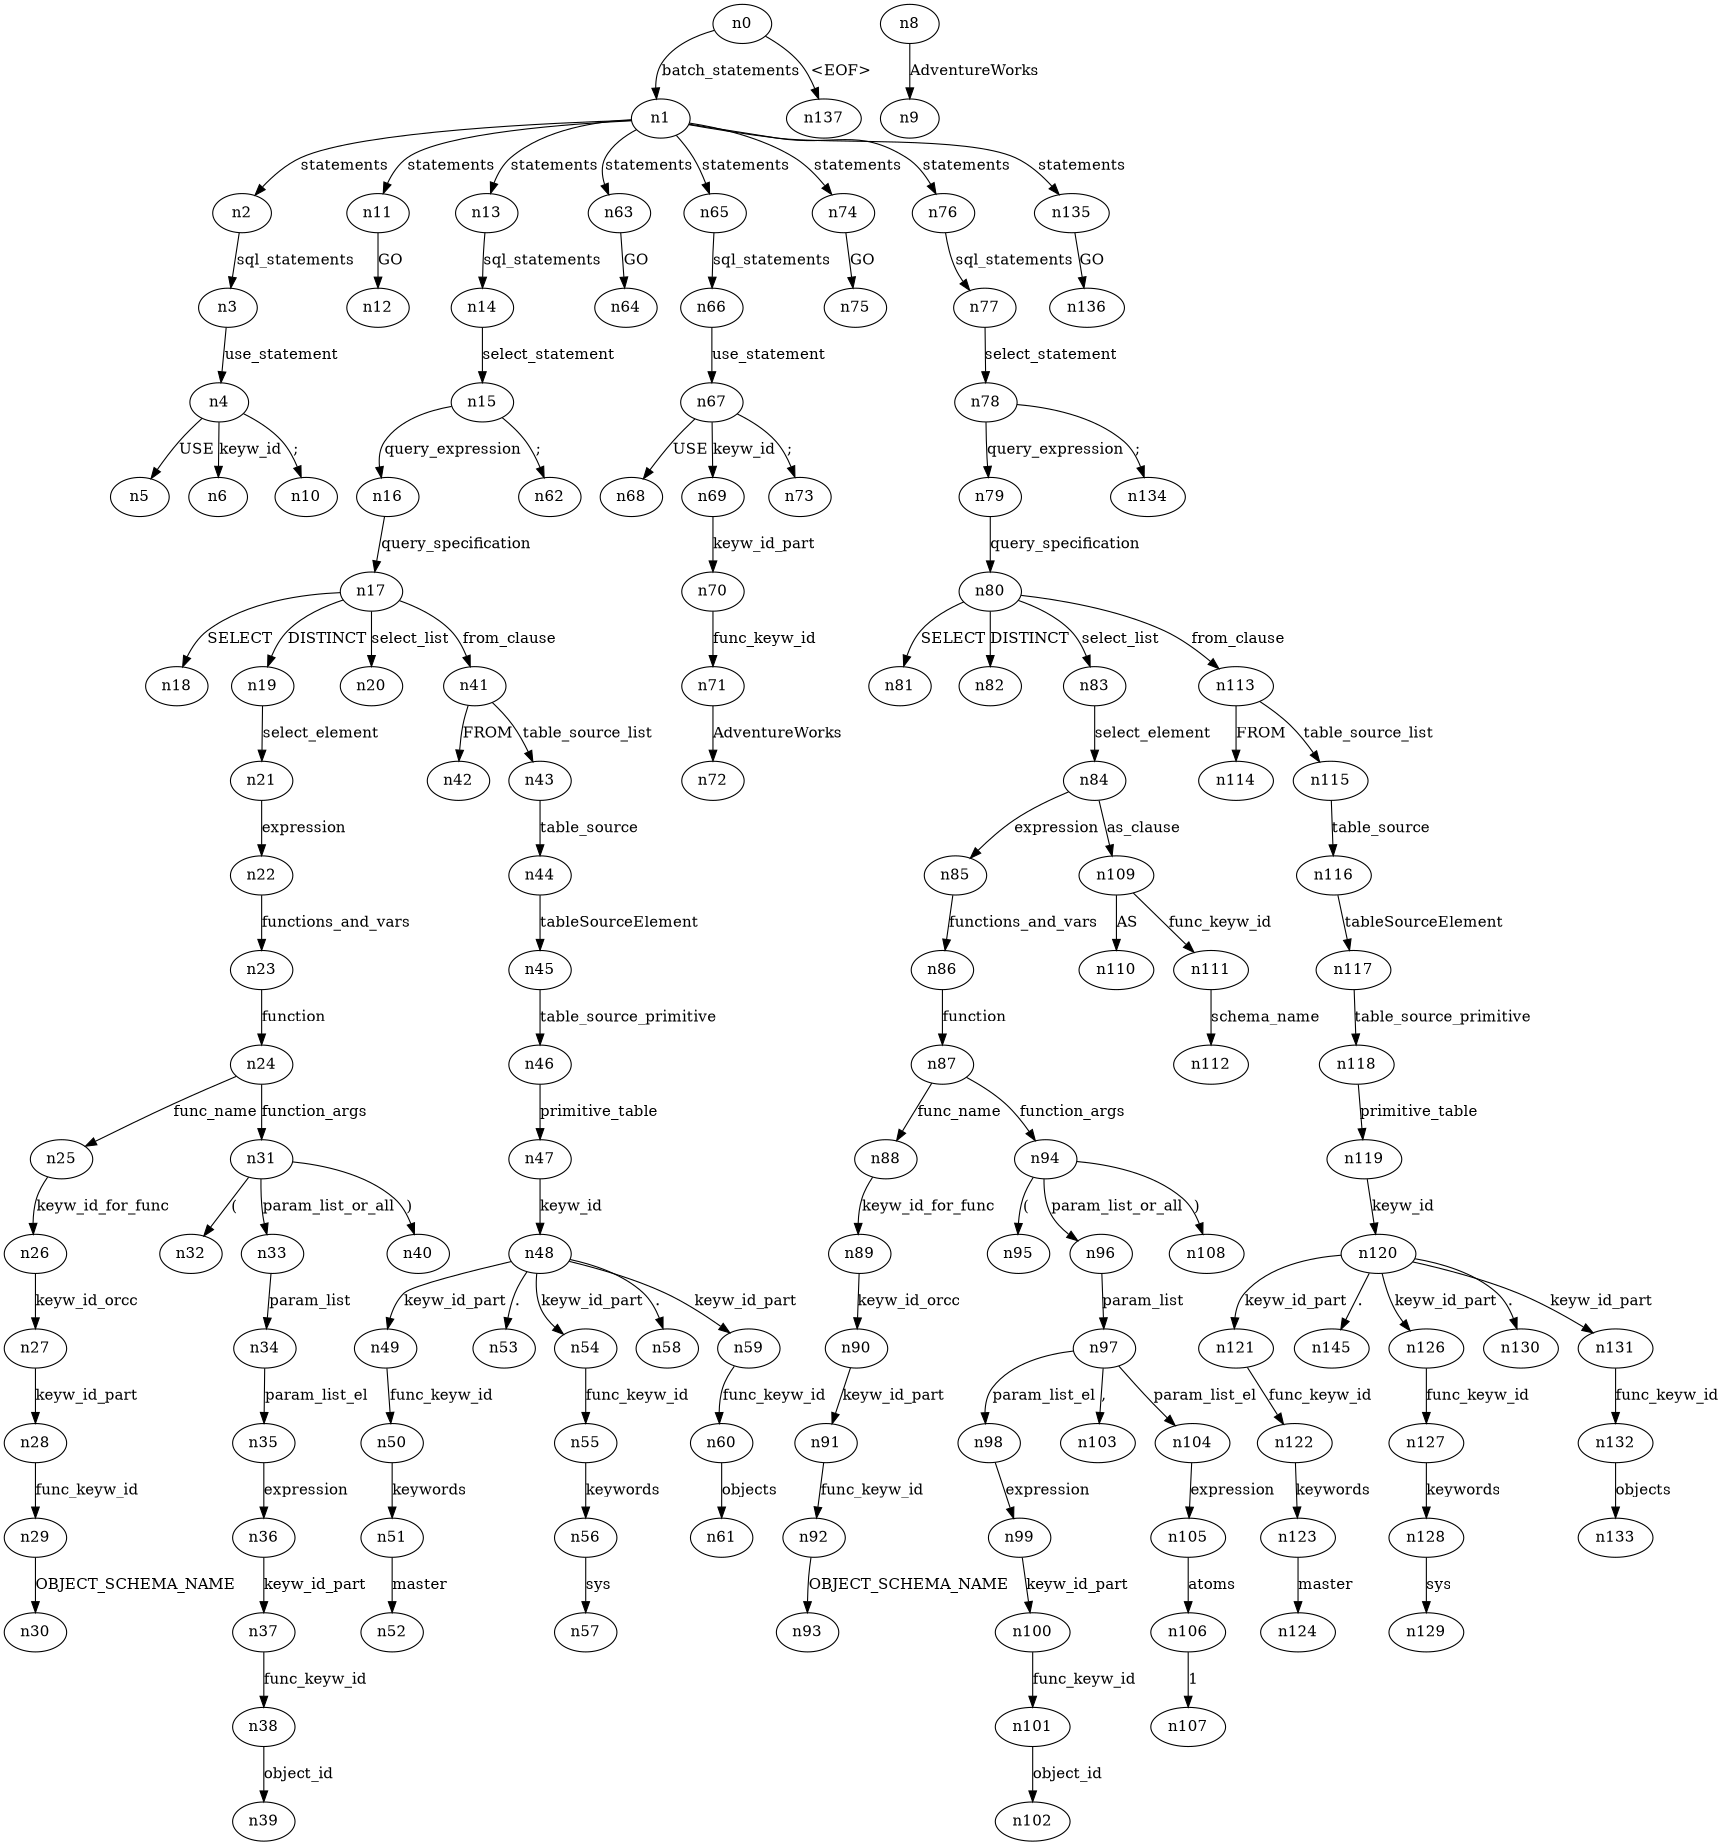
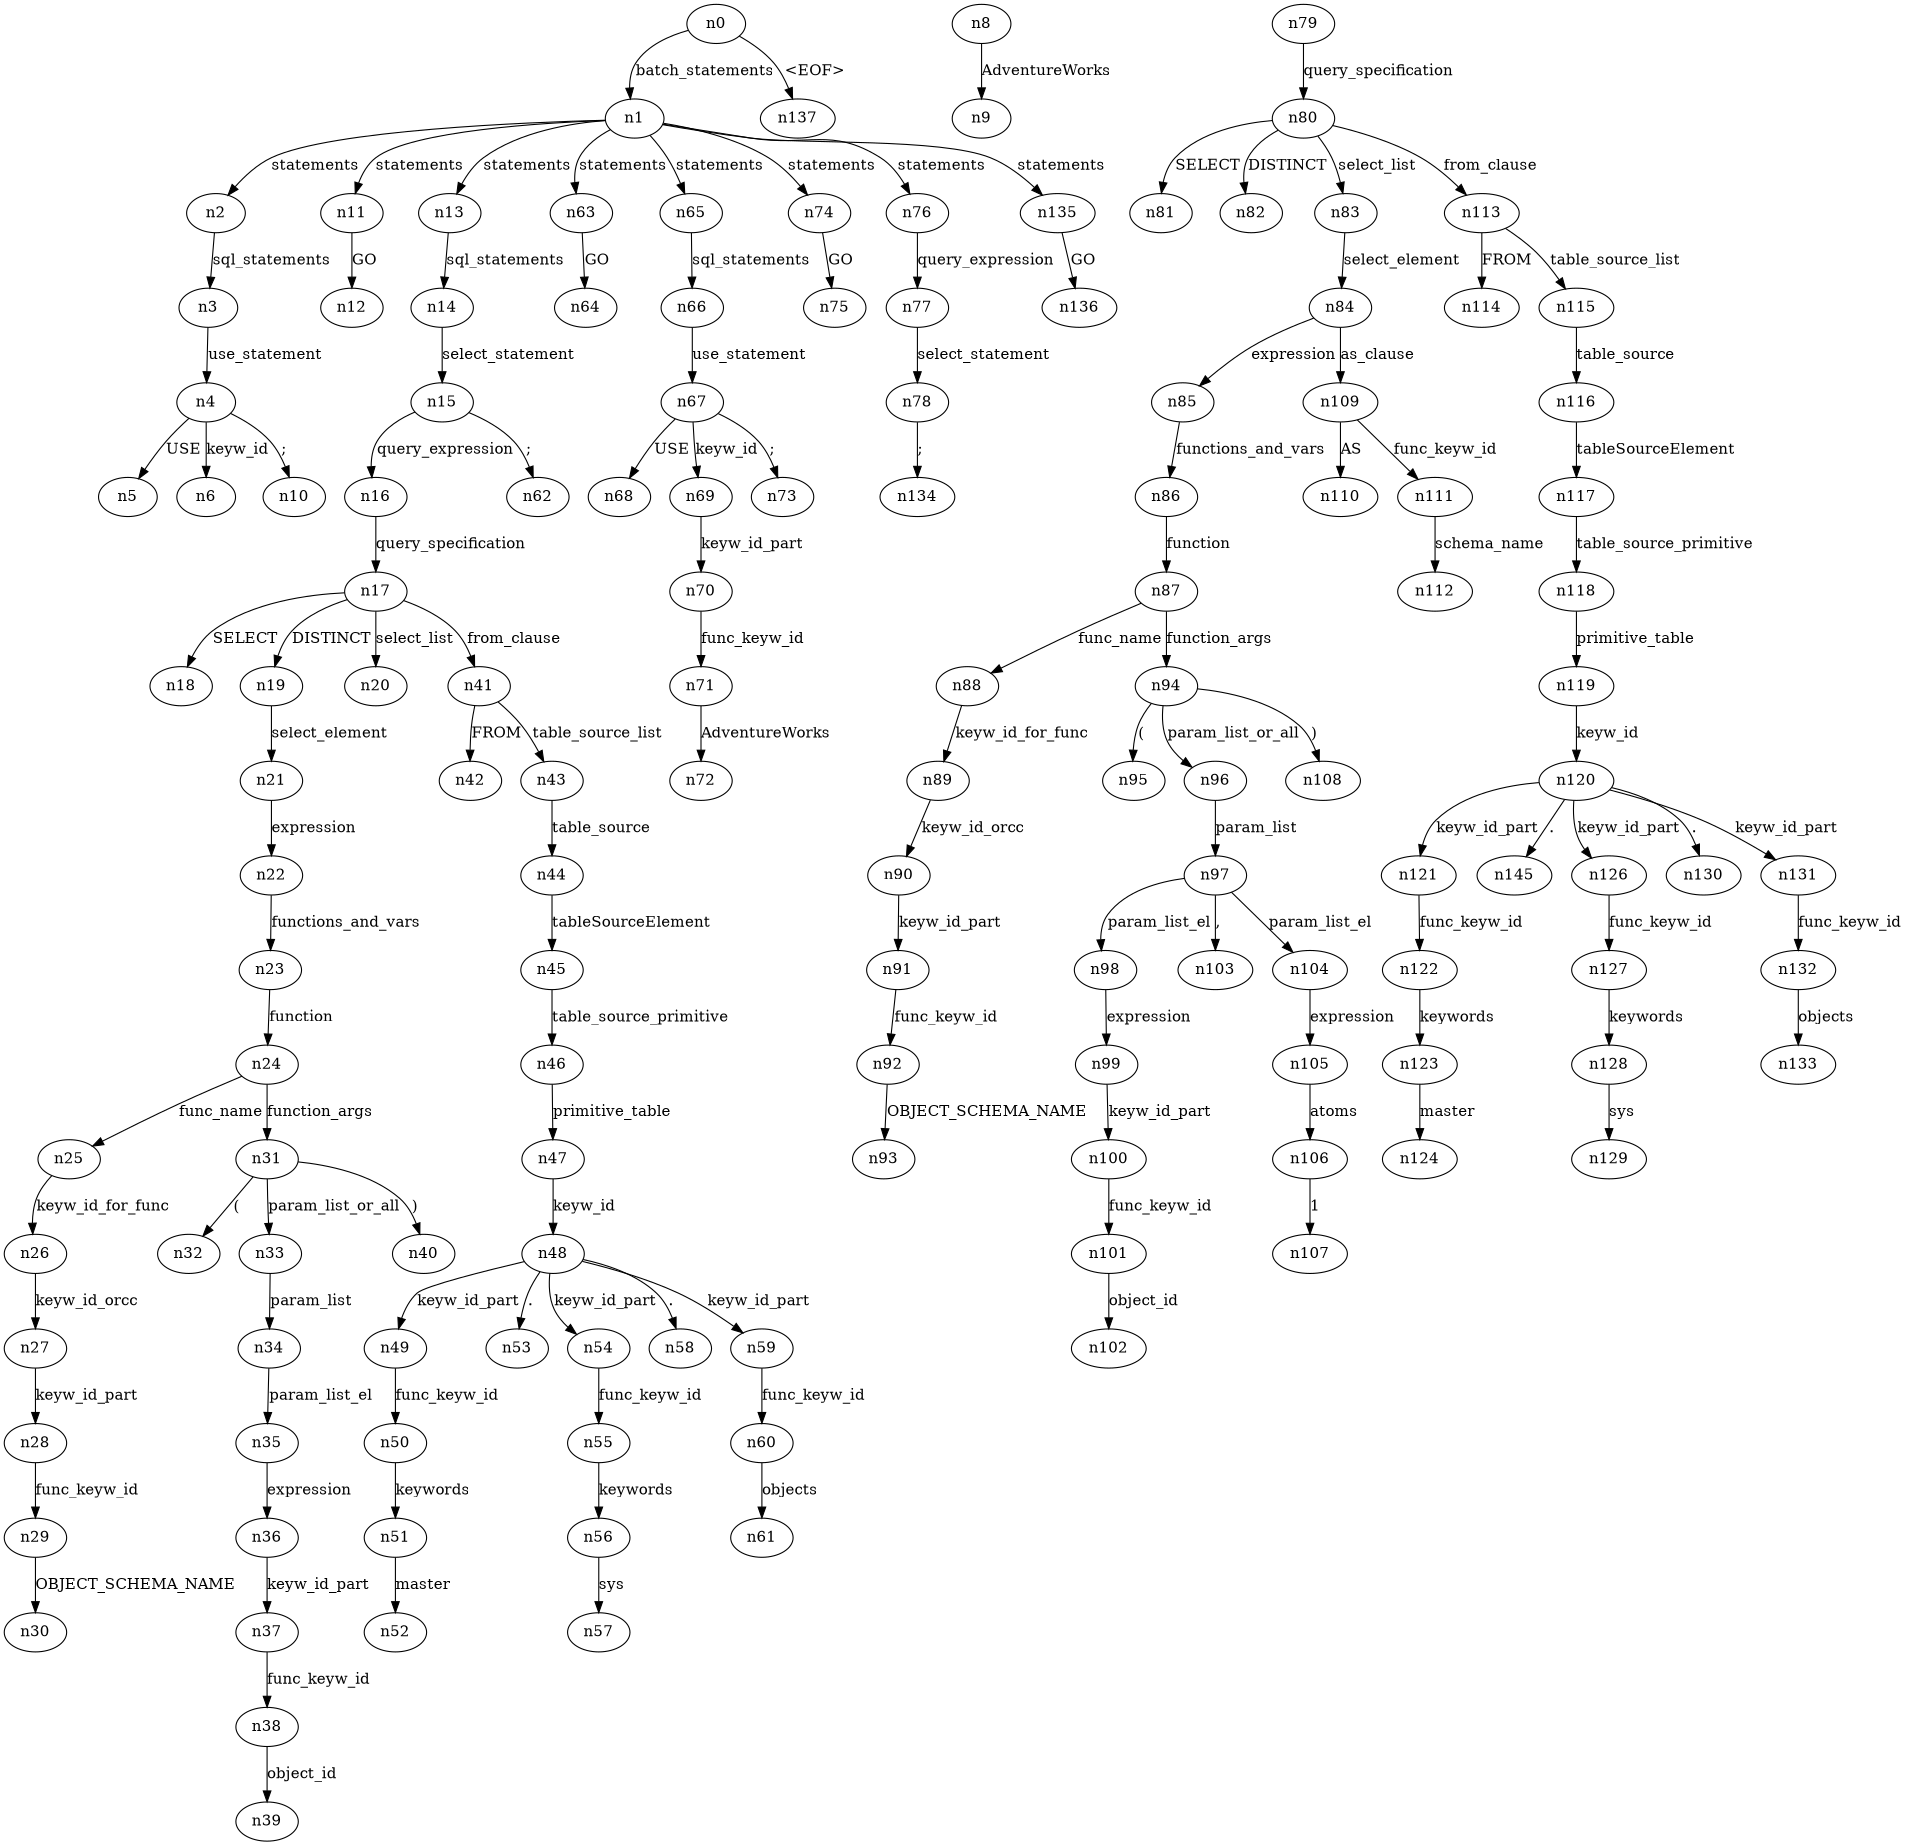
  digraph {
    n0
    n1
    n137
    n2
    n11
    n13
    n63
    n65
    n74
    n76
    n135
    n3
    n12
    n14
    n64
    n66
    n75
    n77
    n136
    n4
    n5
    n6
    n10
    n8
    n9
    n15
    n16
    n62
    n17
    n18
    n19
    n20
    n41
    n21
    n42
    n43
    n22
    n23
    n24
    n25
    n31
    n26
    n32
    n33
    n40
    n27
    n28
    n29
    n30
    n34
    n35
    n36
    n37
    n38
    n39
    n44
    n45
    n46
    n47
    n48
    n49
    n53
    n54
    n58
    n59
    n50
    n55
    n60
    n51
    n52
    n56
    n57
    n61
    n67
    n68
    n69
    n73
    n70
    n71
    n72
    n78
    n79
    n134
    n80
    n81
    n82
    n83
    n113
    n84
    n114
    n115
    n85
    n109
    n86
    n110
    n111
    n87
    n88
    n94
    n89
    n95
    n96
    n108
    n90
    n91
    n92
    n93
    n97
    n98
    n103
    n104
    n99
    n105
    n100
    n101
    n102
    n106
    n107
    n112
    n116
    n117
    n118
    n119
    n120
    n121
    n125 [label=n145]
    n126
    n130
    n131
    n122
    n127
    n132
    n123
    n124
    n128
    n129
    n133
    n0 -> n1 [label=batch_statements]
    n0 -> n137 [label="<EOF>"]
    n1 -> n2 [label=statements]
    n1 -> n11 [label=statements]
    n1 -> n13 [label=statements]
    n1 -> n63 [label=statements]
    n1 -> n65 [label=statements]
    n1 -> n74 [label=statements]
    n1 -> n76 [label=statements]
    n1 -> n135 [label=statements]
    n2 -> n3 [label=sql_statements]
    n11 -> n12 [label=GO]
    n13 -> n14 [label=sql_statements]
    n63 -> n64 [label=GO]
    n65 -> n66 [label=sql_statements]
    n74 -> n75 [label=GO]
-   n76 -> n77 [label=sql_statements]
+   n76 -> n77 [label=query_expression]
    n135 -> n136 [label=GO]
    n3 -> n4 [label=use_statement]
    n14 -> n15 [label=select_statement]
    n66 -> n67 [label=use_statement]
    n77 -> n78 [label=select_statement]
    n4 -> n5 [label=USE]
    n4 -> n6 [label=keyw_id]
    n4 -> n10 [label=";"]
    n8 -> n9 [label=AdventureWorks]
    n15 -> n16 [label=query_expression]
    n15 -> n62 [label=";"]
    n16 -> n17 [label=query_specification]
    n17 -> n18 [label=SELECT]
    n17 -> n19 [label=DISTINCT]
    n17 -> n20 [label=select_list]
    n17 -> n41 [label=from_clause]
    n19 -> n21 [label=select_element]
    n41 -> n42 [label=FROM]
    n41 -> n43 [label=table_source_list]
    n21 -> n22 [label=expression]
    n43 -> n44 [label=table_source]
    n22 -> n23 [label=functions_and_vars]
    n23 -> n24 [label=function]
    n24 -> n25 [label=func_name]
    n24 -> n31 [label=function_args]
    n25 -> n26 [label=keyw_id_for_func]
    n31 -> n32 [label="("]
    n31 -> n33 [label=param_list_or_all]
    n31 -> n40 [label=")"]
    n26 -> n27 [label=keyw_id_orcc]
    n33 -> n34 [label=param_list]
    n27 -> n28 [label=keyw_id_part]
    n28 -> n29 [label=func_keyw_id]
    n29 -> n30 [label=OBJECT_SCHEMA_NAME]
    n34 -> n35 [label=param_list_el]
    n35 -> n36 [label=expression]
    n36 -> n37 [label=keyw_id_part]
    n37 -> n38 [label=func_keyw_id]
    n38 -> n39 [label=object_id]
    n44 -> n45 [label=tableSourceElement]
    n45 -> n46 [label=table_source_primitive]
    n46 -> n47 [label=primitive_table]
    n47 -> n48 [label=keyw_id]
    n48 -> n49 [label=keyw_id_part]
    n48 -> n53 [label="."]
    n48 -> n54 [label=keyw_id_part]
    n48 -> n58 [label="."]
    n48 -> n59 [label=keyw_id_part]
    n49 -> n50 [label=func_keyw_id]
    n54 -> n55 [label=func_keyw_id]
    n59 -> n60 [label=func_keyw_id]
    n50 -> n51 [label=keywords]
    n55 -> n56 [label=keywords]
    n60 -> n61 [label=objects]
    n51 -> n52 [label=master]
    n56 -> n57 [label=sys]
    n67 -> n68 [label=USE]
    n67 -> n69 [label=keyw_id]
    n67 -> n73 [label=";"]
    n69 -> n70 [label=keyw_id_part]
    n70 -> n71 [label=func_keyw_id]
    n71 -> n72 [label=AdventureWorks]
-   n78 -> n79 [label=query_expression]
    n78 -> n134 [label=";"]
    n79 -> n80 [label=query_specification]
    n80 -> n81 [label=SELECT]
    n80 -> n82 [label=DISTINCT]
    n80 -> n83 [label=select_list]
    n80 -> n113 [label=from_clause]
    n83 -> n84 [label=select_element]
    n113 -> n114 [label=FROM]
    n113 -> n115 [label=table_source_list]
    n84 -> n85 [label=expression]
    n84 -> n109 [label=as_clause]
    n115 -> n116 [label=table_source]
    n85 -> n86 [label=functions_and_vars]
    n109 -> n110 [label=AS]
    n109 -> n111 [label=func_keyw_id]
    n86 -> n87 [label=function]
    n111 -> n112 [label=schema_name]
    n87 -> n88 [label=func_name]
    n87 -> n94 [label=function_args]
    n88 -> n89 [label=keyw_id_for_func]
    n94 -> n95 [label="("]
    n94 -> n96 [label=param_list_or_all]
    n94 -> n108 [label=")"]
    n89 -> n90 [label=keyw_id_orcc]
    n96 -> n97 [label=param_list]
    n90 -> n91 [label=keyw_id_part]
    n91 -> n92 [label=func_keyw_id]
    n92 -> n93 [label=OBJECT_SCHEMA_NAME]
    n97 -> n98 [label=param_list_el]
    n97 -> n103 [label=","]
    n97 -> n104 [label=param_list_el]
    n98 -> n99 [label=expression]
    n104 -> n105 [label=expression]
    n99 -> n100 [label=keyw_id_part]
    n105 -> n106 [label=atoms]
    n100 -> n101 [label=func_keyw_id]
    n101 -> n102 [label=object_id]
    n106 -> n107 [label=1]
    n116 -> n117 [label=tableSourceElement]
    n117 -> n118 [label=table_source_primitive]
    n118 -> n119 [label=primitive_table]
    n119 -> n120 [label=keyw_id]
    n120 -> n121 [label=keyw_id_part]
    n120 -> n125 [label="."]
    n120 -> n126 [label=keyw_id_part]
    n120 -> n130 [label="."]
    n120 -> n131 [label=keyw_id_part]
    n121 -> n122 [label=func_keyw_id]
    n126 -> n127 [label=func_keyw_id]
    n131 -> n132 [label=func_keyw_id]
    n122 -> n123 [label=keywords]
    n127 -> n128 [label=keywords]
    n132 -> n133 [label=objects]
    n123 -> n124 [label=master]
    n128 -> n129 [label=sys]
  }
